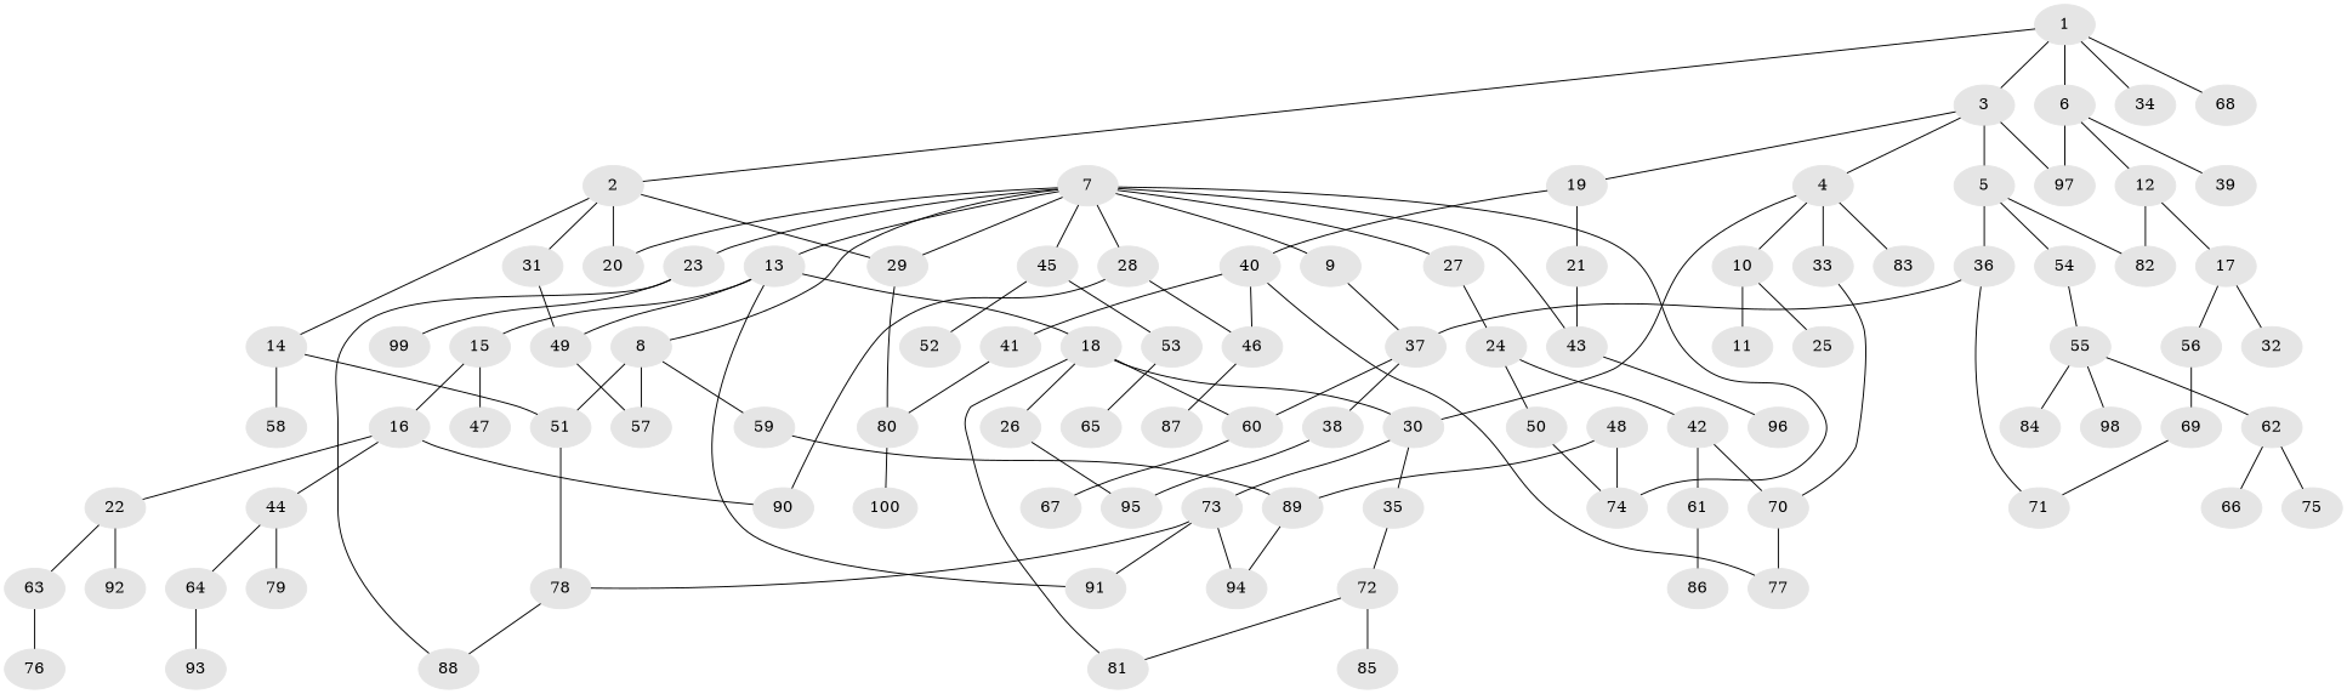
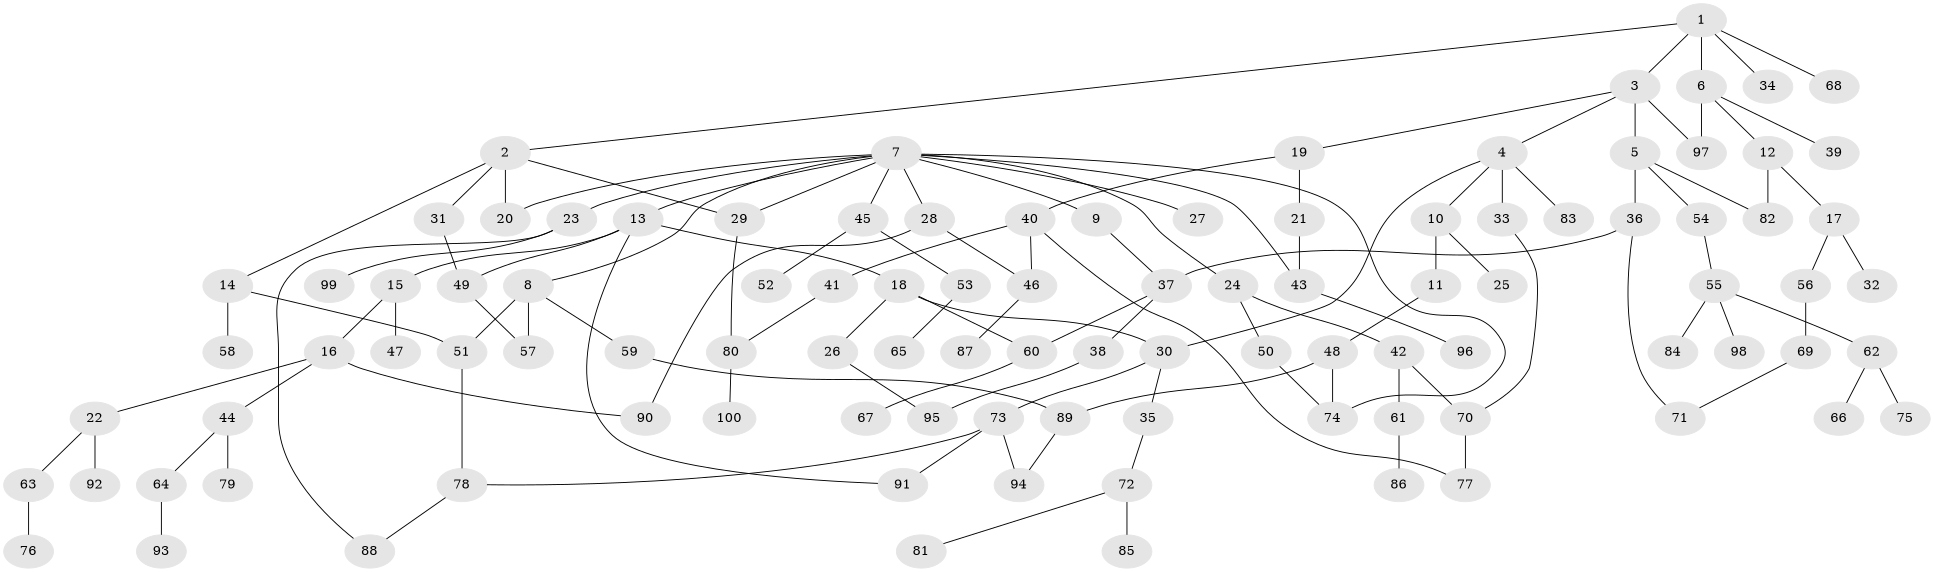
  graph {
    node [color=gray90 style=filled]
    1
    2
    3
    6
    34
    68
    14
    20
    29
    31
    4
    5
    19
    97
    12
    39
    51
    58
    80
    49
    10
    30
    33
    83
    36
    54
    82
    21
    40
    11
    25
    35
    73
    70
    7
    8
    9
    13
    23
    24
    27
    28
    43
    45
    74
    37
    71
    55
    17
    57
    59
    15
    18
    91
    88
    99
    42
    50
    90
    46
    96
    52
    53
    78
    89
    60
    38
    48
    32
    56
    16
    47
    26
    81
    22
    44
    63
    92
    64
    79
    69
    95
    67
    41
    77
    76
    61
    87
    100
    72
    94
    85
    86
    93
    65
    62
    84
    98
    66
    75
    1 -- 2
    1 -- 3
    1 -- 6
    1 -- 34
    1 -- 68
    2 -- 14
    2 -- 20
    2 -- 29
    2 -- 31
    3 -- 4
    3 -- 5
    3 -- 19
    3 -- 97
    6 -- 97
    6 -- 12
    6 -- 39
    14 -- 51
    14 -- 58
    29 -- 80
    31 -- 49
    4 -- 10
    4 -- 30
    4 -- 33
    4 -- 83
    5 -- 36
    5 -- 54
    5 -- 82
    19 -- 21
    19 -- 40
    12 -- 82
    12 -- 17
    51 -- 78
    80 -- 100
    49 -- 57
    10 -- 11
    10 -- 25
    30 -- 35
    30 -- 73
    33 -- 70
    36 -- 37
    36 -- 71
    54 -- 55
    21 -- 43
    40 -- 46
    40 -- 41
    40 -- 77
+   11 -- 48
    35 -- 72
    73 -- 91
    73 -- 78
    73 -- 94
    70 -- 77
    7 -- 20
    7 -- 29
    7 -- 8
    7 -- 9
    7 -- 13
    7 -- 23
-   27 -- 24
+   7 -- 24
    7 -- 27
    7 -- 28
    7 -- 43
    7 -- 45
    7 -- 74
    8 -- 51
    8 -- 57
    8 -- 59
    9 -- 37
    13 -- 49
    13 -- 15
    13 -- 18
    13 -- 91
    23 -- 88
    23 -- 99
    24 -- 42
    24 -- 50
    28 -- 90
    28 -- 46
    43 -- 96
    45 -- 52
    45 -- 53
    37 -- 60
    37 -- 38
    55 -- 62
    55 -- 84
    55 -- 98
    17 -- 32
    17 -- 56
    59 -- 89
    15 -- 16
    15 -- 47
    18 -- 30
    18 -- 60
    18 -- 26
-   18 -- 81
    42 -- 70
    42 -- 61
    50 -- 74
    46 -- 87
    53 -- 65
    78 -- 88
    89 -- 94
    60 -- 67
    38 -- 95
    48 -- 74
    48 -- 89
    56 -- 69
    16 -- 90
    16 -- 22
    16 -- 44
    26 -- 95
    22 -- 63
    22 -- 92
    44 -- 64
    44 -- 79
    63 -- 76
    64 -- 93
    69 -- 71
    41 -- 80
    61 -- 86
    72 -- 81
    72 -- 85
    62 -- 66
    62 -- 75
  }
